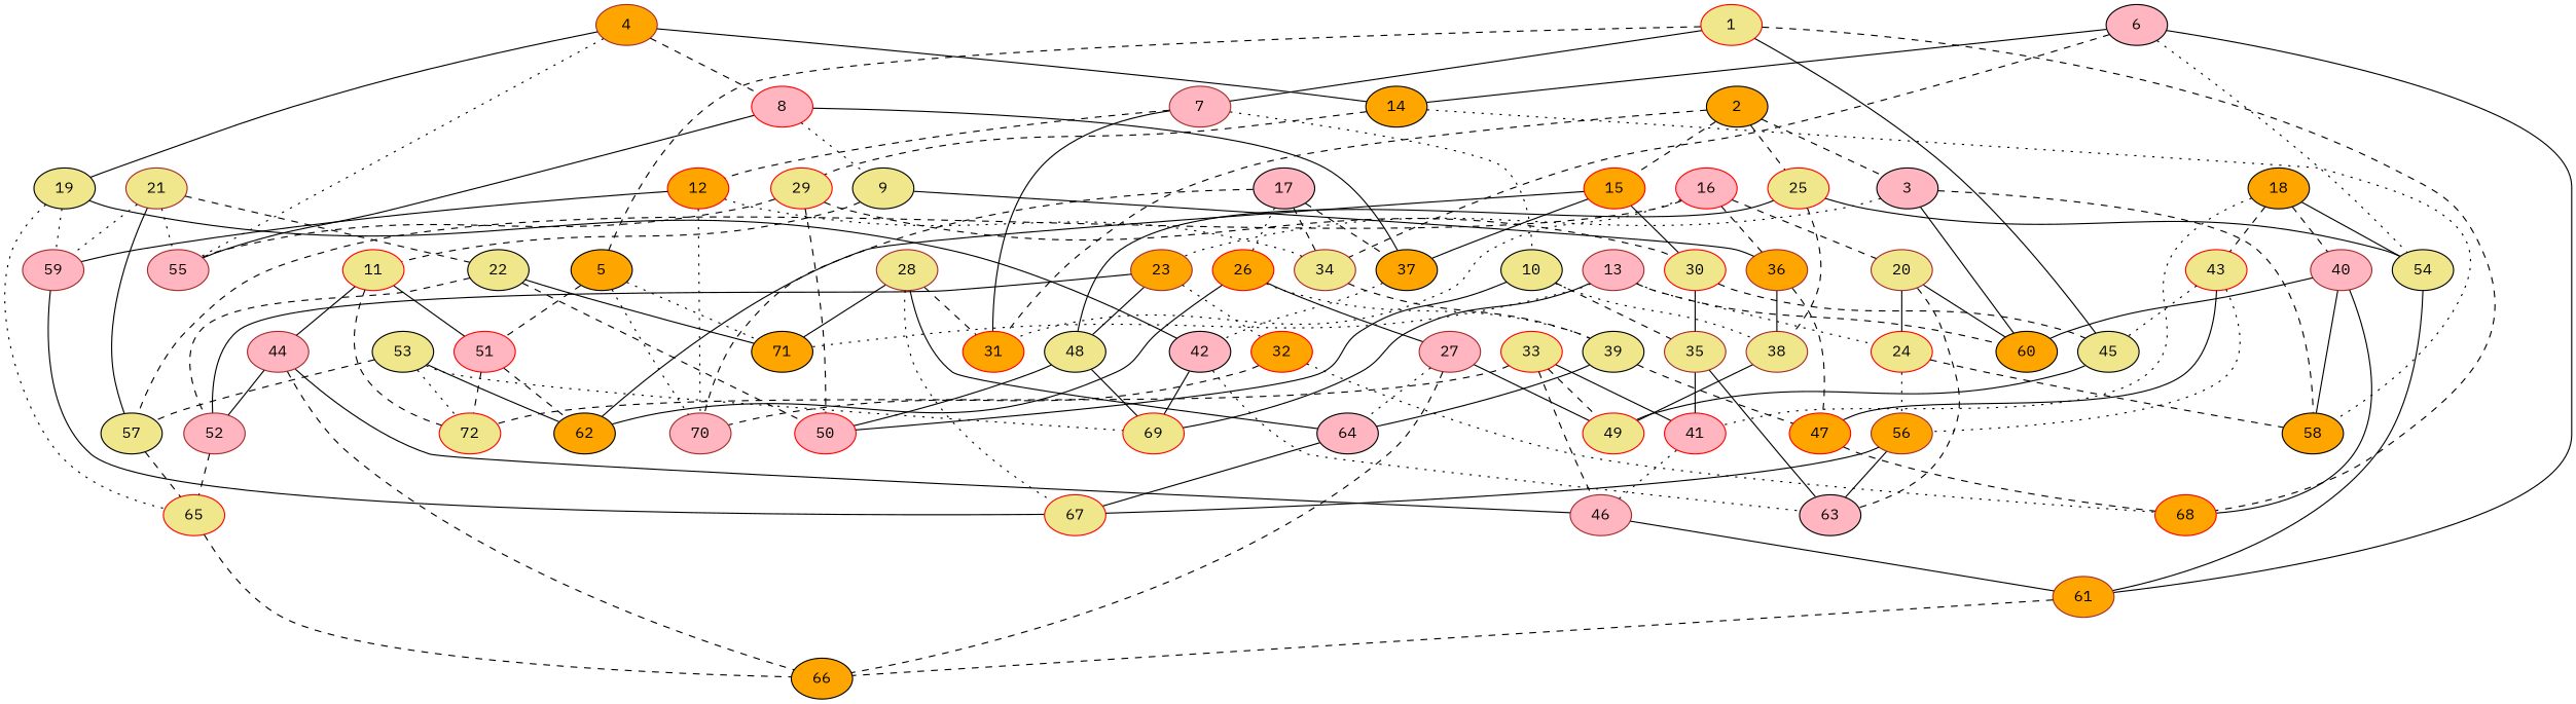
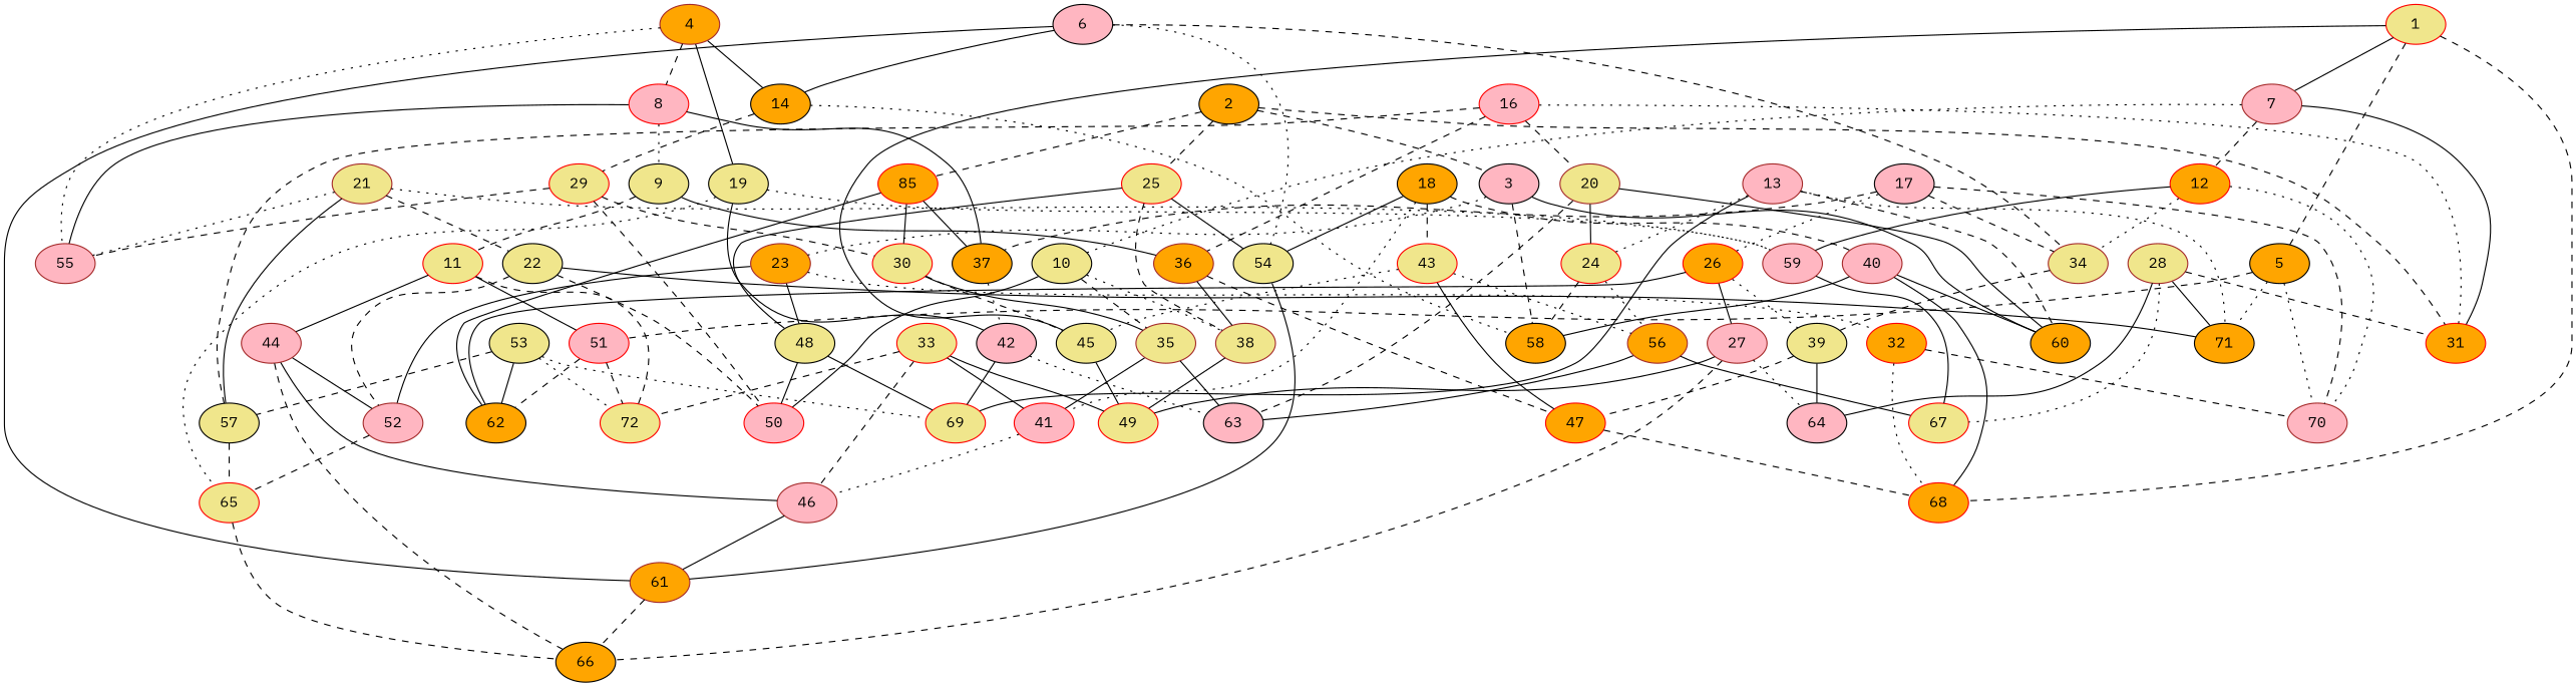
  graph {
    fontname="IBM Plex Mono"
    node [color=black fillcolor=khaki fontname="IBM Plex Mono" style=filled]
    edge [fontname="IBM Plex Mono" style=solid]
    1 [color=red]
    5 [fillcolor=orange]
    7 [color=brown fillcolor=lightpink]
    45
    68 [color=red fillcolor=orange]
    51 [color=red fillcolor=lightpink]
    70 [color=brown fillcolor=lightpink]
    71 [fillcolor=orange]
    31 [color=red fillcolor=orange]
    10
    12 [color=red fillcolor=orange]
    49 [color=red]
    2 [fillcolor=orange]
    3 [fillcolor=lightpink]
-   15 [color=red fillcolor=orange]
+   15 [color=red fillcolor=orange label=85]
    25 [color=red]
    23 [color=brown fillcolor=orange]
    58 [fillcolor=orange]
    60 [fillcolor=orange]
    37 [fillcolor=orange]
    30 [color=red]
    62 [fillcolor=orange]
    54
    38 [color=brown]
    48
    32 [color=red fillcolor=orange]
    52 [color=brown fillcolor=lightpink]
    4 [color=brown fillcolor=orange]
    8 [color=red fillcolor=lightpink]
    14 [fillcolor=orange]
    19
    55 [color=brown fillcolor=lightpink]
    9
    29 [color=red]
    59 [color=brown fillcolor=lightpink]
    42 [fillcolor=lightpink]
    65 [color=red]
    72 [color=red]
    6 [fillcolor=lightpink]
    34 [color=brown]
    61 [color=brown fillcolor=orange]
    39
    66 [fillcolor=orange]
    35 [color=brown]
    50 [color=red fillcolor=lightpink]
    11 [color=red]
    36 [color=brown fillcolor=orange]
    44 [color=brown fillcolor=lightpink]
    47 [color=red fillcolor=orange]
    41 [color=red fillcolor=lightpink]
    63 [fillcolor=lightpink]
    46 [color=brown fillcolor=lightpink]
    67 [color=red]
    13 [color=brown fillcolor=lightpink]
    24 [color=red]
    69 [color=red]
    56 [color=brown fillcolor=orange]
    16 [color=red fillcolor=lightpink]
    20 [color=brown]
    57
    17 [fillcolor=lightpink]
    26 [color=red fillcolor=orange]
    27 [color=brown fillcolor=lightpink]
    18 [fillcolor=orange]
    40 [color=brown fillcolor=lightpink]
    43 [color=red]
    21 [color=brown]
    22
    64 [fillcolor=lightpink]
    28 [color=brown]
    33 [color=red]
    53
    1 -- 5 [style=dashed]
    1 -- 7
    1 -- 45
    1 -- 68 [style=dashed]
    5 -- 51 [style=dashed]
    5 -- 70 [style=dotted]
    5 -- 71 [style=dotted]
    7 -- 31
    7 -- 10 [style=dotted]
    7 -- 12 [style=dashed]
    45 -- 49
    51 -- 62 [style=dashed]
    51 -- 72 [style=dashed]
    10 -- 38 [style=dotted]
    10 -- 35 [style=dashed]
    10 -- 50
    12 -- 70 [style=dotted]
    12 -- 59
    12 -- 34 [style=dotted]
    2 -- 31 [style=dashed]
    2 -- 3 [style=dashed]
    2 -- 15 [style=dashed]
    2 -- 25 [style=dashed]
    3 -- 23 [style=dotted]
    3 -- 58 [style=dashed]
    3 -- 60
    15 -- 37
    15 -- 30
    15 -- 62
    25 -- 54
    25 -- 38 [style=dashed]
    25 -- 48
    23 -- 48
    23 -- 32 [style=dotted]
    23 -- 52
    37 -- 42 [style=dotted]
    30 -- 45 [style=dashed]
    30 -- 35
    54 -- 61
    38 -- 49
    48 -- 50
    48 -- 69
    32 -- 68 [style=dotted]
    32 -- 70 [style=dashed]
    52 -- 65 [style=dashed]
    4 -- 8 [style=dashed]
    4 -- 14
    4 -- 19
    4 -- 55 [style=dotted]
    8 -- 37
    8 -- 55
    8 -- 9 [style=dotted]
    14 -- 58 [style=dotted]
    14 -- 29 [style=dashed]
    19 -- 59 [style=dotted]
    19 -- 42
    19 -- 65 [style=dotted]
    9 -- 11 [style=dashed]
    9 -- 36
    29 -- 30 [style=dashed]
    29 -- 55 [style=dashed]
    29 -- 50 [style=dashed]
    59 -- 67
    42 -- 63 [style=dotted]
    42 -- 69
    65 -- 66 [style=dashed]
    6 -- 54 [style=dotted]
    6 -- 14
    6 -- 34 [style=dashed]
    6 -- 61
    34 -- 39 [style=dashed]
    61 -- 66 [style=dashed]
    39 -- 47 [style=dashed]
    39 -- 64
    35 -- 41
    35 -- 63
    11 -- 51
    11 -- 72 [style=dashed]
    11 -- 44
    36 -- 38
    36 -- 47 [style=dashed]
    44 -- 52
    44 -- 66 [style=dashed]
    44 -- 46
    47 -- 68 [style=dashed]
    41 -- 46 [style=dotted]
    46 -- 61
    13 -- 71 [style=dotted]
    13 -- 60 [style=dashed]
    13 -- 24 [style=dotted]
    13 -- 69
    24 -- 58 [style=dashed]
    24 -- 56 [style=dotted]
    56 -- 63
    56 -- 67
    16 -- 31 [style=dotted]
    16 -- 36 [style=dashed]
    16 -- 20 [style=dashed]
    16 -- 57 [style=dashed]
    20 -- 60
    20 -- 63 [style=dashed]
    20 -- 24
    57 -- 65 [style=dashed]
    17 -- 70 [style=dashed]
    17 -- 37 [style=dashed]
    17 -- 34 [style=dashed]
    17 -- 26 [style=dotted]
    26 -- 62
    26 -- 39 [style=dotted]
    26 -- 27
    27 -- 49
    27 -- 66 [style=dashed]
    27 -- 64 [style=dotted]
    18 -- 54
    18 -- 41 [style=dotted]
    18 -- 40 [style=dashed]
    18 -- 43 [style=dashed]
    40 -- 68
    40 -- 58
    40 -- 60
    43 -- 45 [style=dotted]
    43 -- 47
    43 -- 56 [style=dotted]
    21 -- 55 [style=dotted]
    21 -- 59 [style=dotted]
    21 -- 57
    21 -- 22 [style=dashed]
    22 -- 71
    22 -- 52 [style=dashed]
    22 -- 50 [style=dashed]
-   64 -- 67
    28 -- 71
    28 -- 31 [style=dashed]
    28 -- 67 [style=dotted]
    28 -- 64
-   33 -- 49 [style=dashed]
+   33 -- 49
    33 -- 72 [style=dashed]
    33 -- 41
    33 -- 46 [style=dashed]
    53 -- 62
    53 -- 72 [style=dotted]
    53 -- 69 [style=dotted]
    53 -- 57 [style=dashed]
  }
